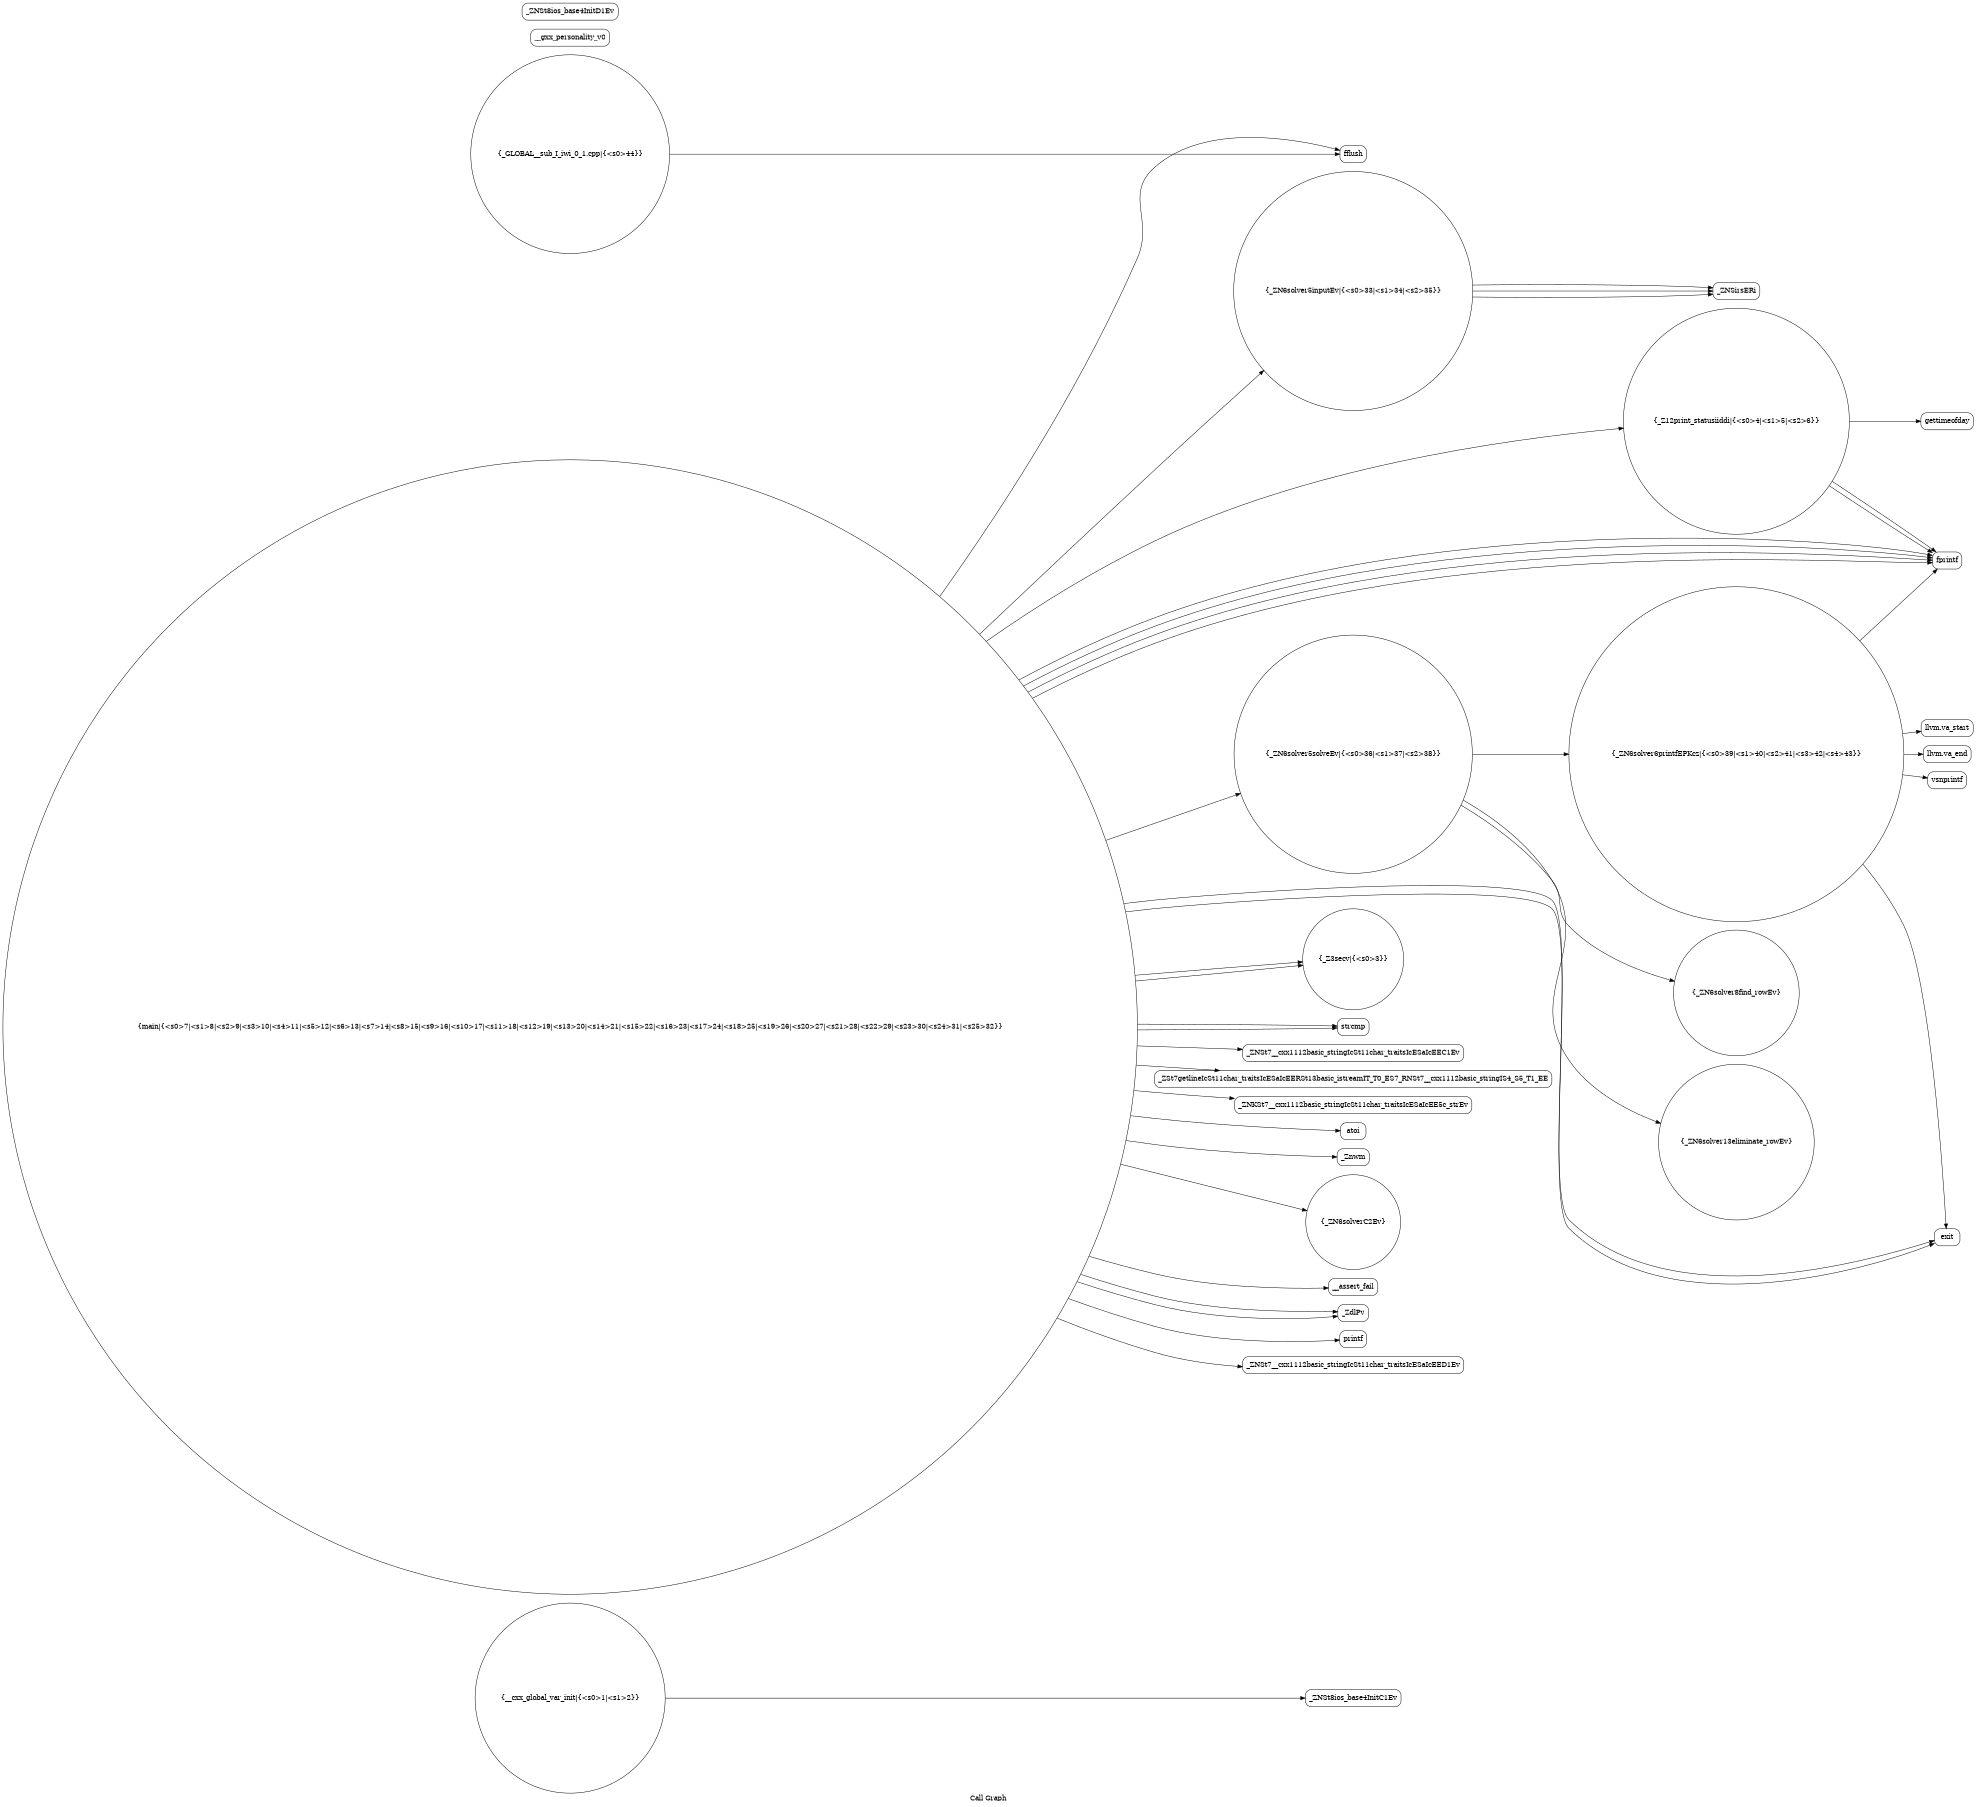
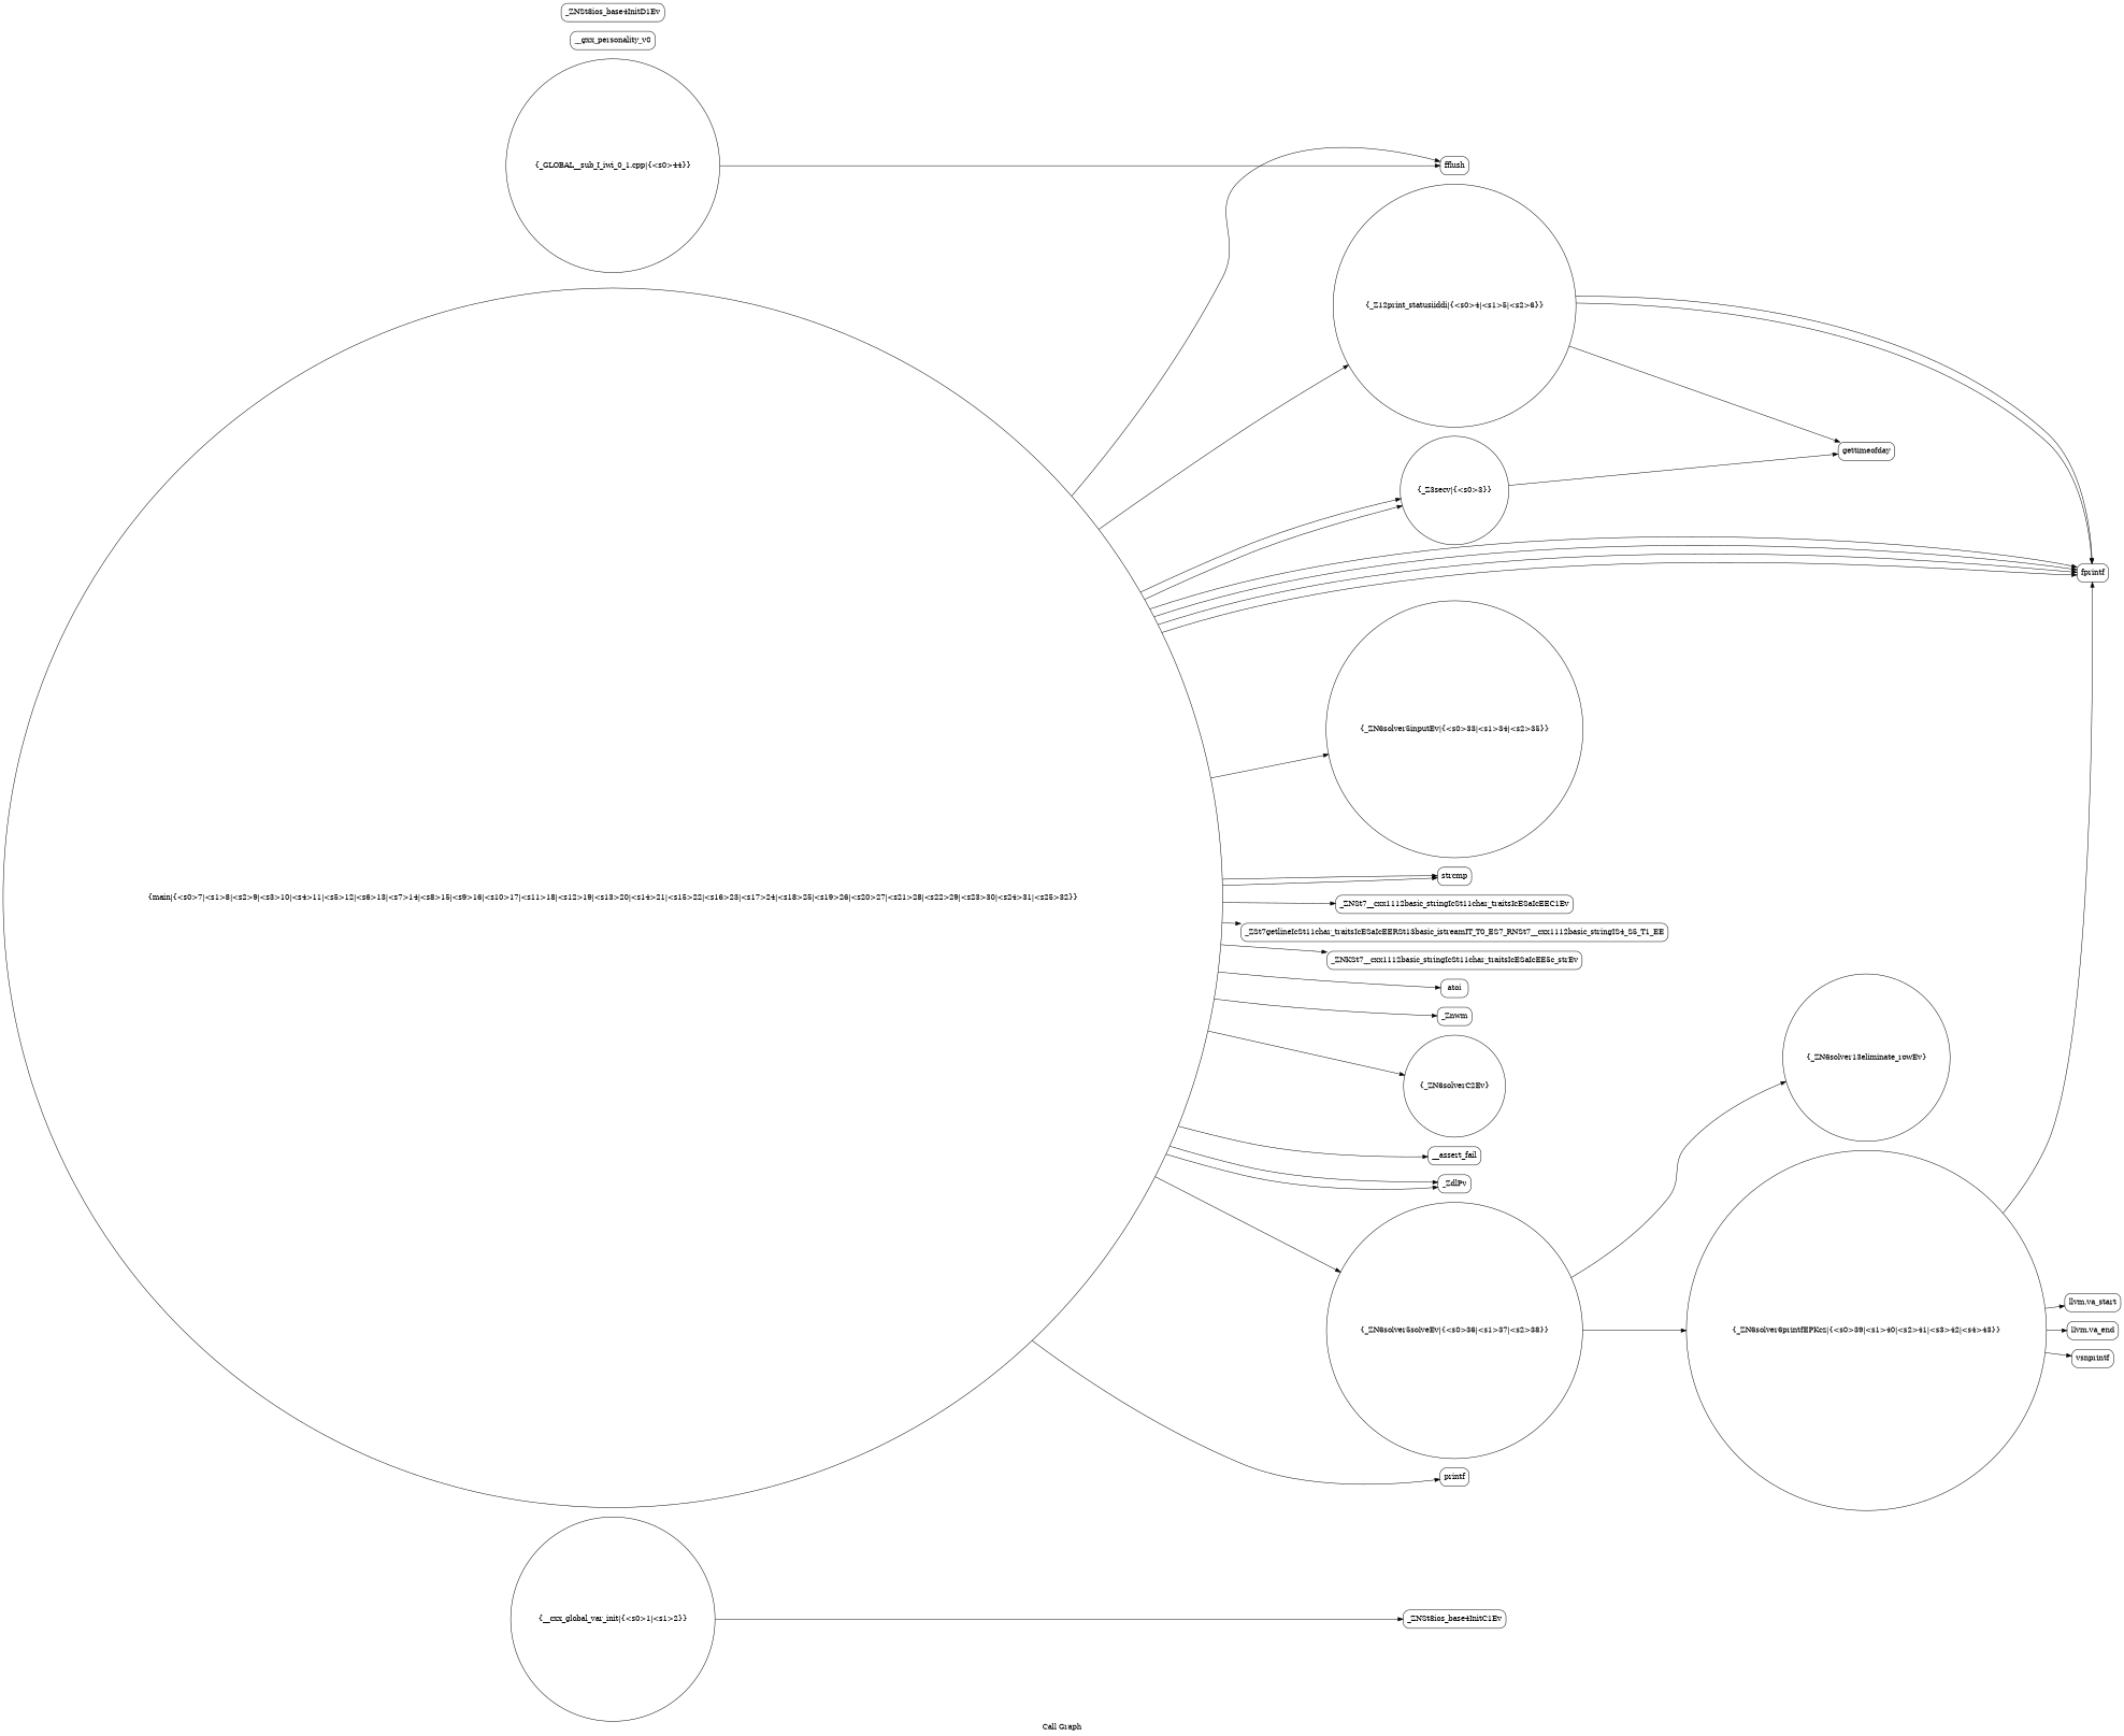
  digraph {
    label="Call Graph"
    rankdir=LR
    node [shape=Mrecord]
    edge [color=black tailport=s0]
    n1 [label="{__cxx_global_var_init|{<s0>1|<s1>2}}" shape=circle]
    n2 [label="{_ZNSt8ios_base4InitC1Ev}"]
-   n3 [label="{_ZNSirsERi}"]
    n4 [label="{_Z12print_statusiiddi|{<s0>4|<s1>5|<s2>6}}" shape=circle]
    n5 [label="{fprintf}"]
    n6 [label="{gettimeofday}"]
    n7 [label="{_Z3secv|{<s0>3}}" shape=circle]
    n8 [label="{_GLOBAL__sub_I_iwi_0_1.cpp|{<s0>44}}" shape=circle]
    n9 [label="{fflush}"]
    n10 [label="{__gxx_personality_v0}"]
    n11 [label="{_ZN6solver5inputEv|{<s0>33|<s1>34|<s2>35}}" shape=circle]
    n12 [label="{_ZNSt8ios_base4InitD1Ev}"]
-   n13 [label="{_ZN6solver8find_rowEv}" shape=circle]
    n14 [label="{main|{<s0>7|<s1>8|<s2>9|<s3>10|<s4>11|<s5>12|<s6>13|<s7>14|<s8>15|<s9>16|<s10>17|<s11>18|<s12>19|<s13>20|<s14>21|<s15>22|<s16>23|<s17>24|<s18>25|<s19>26|<s20>27|<s21>28|<s22>29|<s23>30|<s24>31|<s25>32}}" shape=circle]
    n15 [label="{strcmp}"]
-   n16 [label="{exit}"]
    n17 [label="{_ZNSt7__cxx1112basic_stringIcSt11char_traitsIcESaIcEEC1Ev}"]
    n18 [label="{_ZSt7getlineIcSt11char_traitsIcESaIcEERSt13basic_istreamIT_T0_ES7_RNSt7__cxx1112basic_stringIS4_S5_T1_EE}"]
    n19 [label="{_ZNKSt7__cxx1112basic_stringIcSt11char_traitsIcESaIcEE5c_strEv}"]
    n20 [label="{atoi}"]
    n21 [label="{_Znwm}"]
    n22 [label="{_ZN6solverC2Ev}" shape=circle]
    n23 [label="{__assert_fail}"]
    n24 [label="{_ZdlPv}"]
    n25 [label="{_ZN6solver5solveEv|{<s0>36|<s1>37|<s2>38}}" shape=circle]
    n26 [label="{printf}"]
-   n27 [label="{_ZNSt7__cxx1112basic_stringIcSt11char_traitsIcESaIcEED1Ev}"]
    n28 [label="{_ZN6solver13eliminate_rowEv}" shape=circle]
    n29 [label="{_ZN6solver6printfEPKcz|{<s0>39|<s1>40|<s2>41|<s3>42|<s4>43}}" shape=circle]
    n30 [label="{llvm.va_start}"]
    n31 [label="{llvm.va_end}"]
    n32 [label="{vsnprintf}"]
    n1 -> n2
    n4 -> n5
    n4 -> n5 [tailport=s2]
    n4 -> n6 [tailport=s1]
+   n7 -> n6
    n8 -> n9
-   n11 -> n3
-   n11 -> n3 [tailport=s1]
-   n11 -> n3 [tailport=s2]
    n14 -> n4 [tailport=s13]
    n14 -> n5 [tailport=s2]
    n14 -> n5 [tailport=s7]
    n14 -> n5 [tailport=s12]
    n14 -> n5 [tailport=s23]
    n14 -> n7 [tailport=s4]
    n14 -> n7 [tailport=s6]
    n14 -> n9 [tailport=s21]
    n14 -> n11 [tailport=s18]
    n14 -> n15
    n14 -> n15 [tailport=s1]
-   n14 -> n16 [tailport=s3]
-   n14 -> n16 [tailport=s24]
    n14 -> n17 [tailport=s8]
    n14 -> n18 [tailport=s9]
    n14 -> n19 [tailport=s10]
    n14 -> n20 [tailport=s11]
    n14 -> n21 [tailport=s14]
    n14 -> n22 [tailport=s15]
    n14 -> n23 [tailport=s16]
    n14 -> n24 [tailport=s17]
    n14 -> n24 [tailport=s22]
    n14 -> n25 [tailport=s19]
    n14 -> n26 [tailport=s20]
-   n14 -> n27 [tailport=s25]
-   n25 -> n13 [tailport=s1]
    n25 -> n28
    n25 -> n29 [tailport=s2]
    n29 -> n5 [tailport=s3]
-   n29 -> n16 [tailport=s4]
    n29 -> n30
    n29 -> n31 [tailport=s2]
    n29 -> n32 [tailport=s1]
  }
